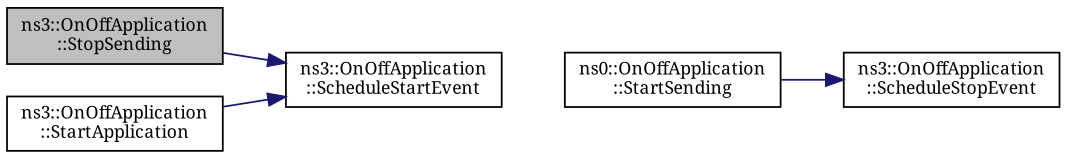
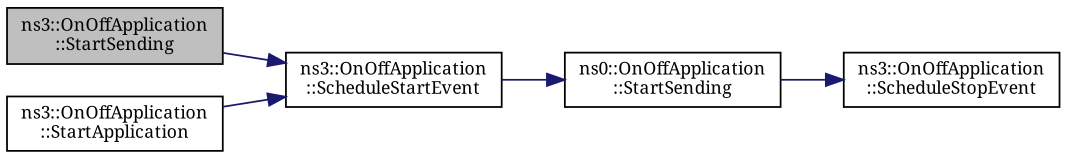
  digraph {
    fontname="Noto Serif"
    rankdir=RL
    node [color=black fillcolor=white fontname="Noto Serif" fontsize=10 shape=record style=filled]
    edge [color=midnightblue dir=back fontname="Noto Serif" fontsize=10 labelfontname=Helvetica labelfontsize=10 style=solid]
-   n1 [fillcolor=grey75 fontcolor=black height=0.2 label="ns3::OnOffApplication\l::StopSending" width=0.4]
+   n1 [fillcolor=grey75 fontcolor=black height=0.2 label="ns3::OnOffApplication\l::StartSending" width=0.4]
    n2 [height=0.2 label="ns3::OnOffApplication\l::ScheduleStopEvent" width=0.4]
    n3 [height=0.2 label="ns0::OnOffApplication\l::StartSending" width=0.4]
    n4 [height=0.2 label="ns3::OnOffApplication\l::ScheduleStartEvent" width=0.4]
    n5 [height=0.2 label="ns3::OnOffApplication\l::StartApplication" width=0.4]
    n2 -> n3
+   n3 -> n4
    n4 -> n1
    n4 -> n5
  }
